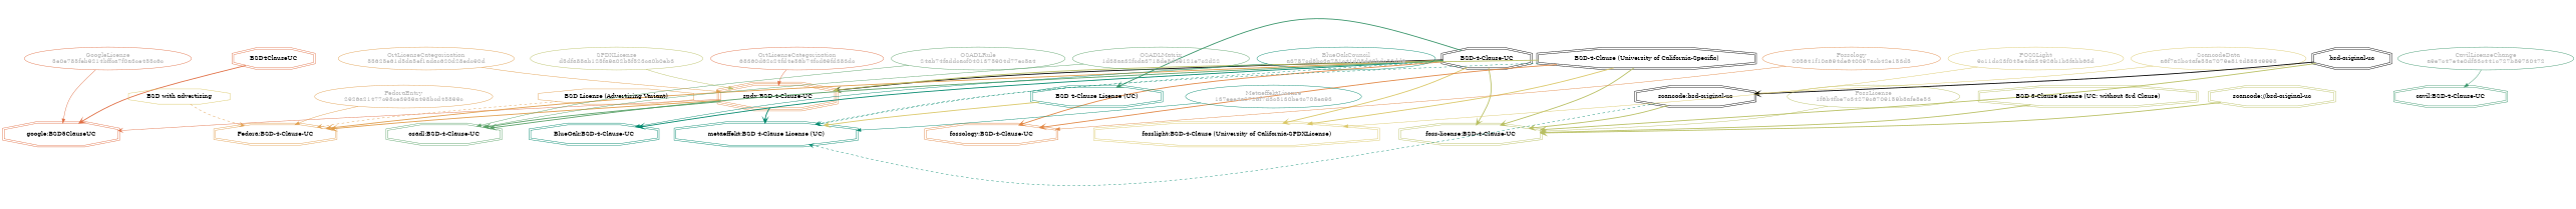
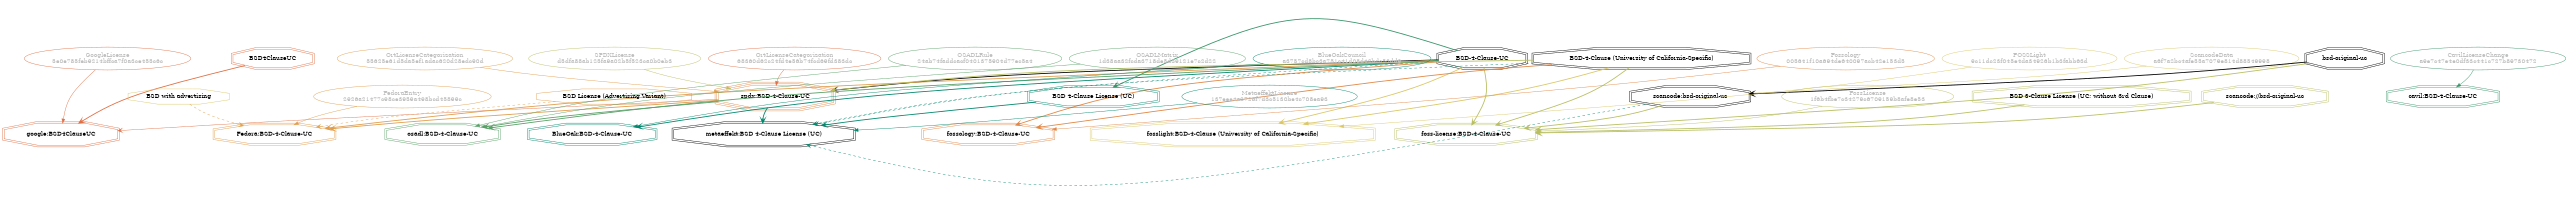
  strict digraph {
    splines=curved
    node [color="#b8bf62" shape=doubleoctagon]
    edge [color="#b8bf62" weight=0.7 arrowhead=vee style=bold]
    n1 [fillcolor="beige;1" fontcolor=gray label="SPDXLicense\nd5dfa88ab125fa9a02b5f523ca0b0eb3" shape=ellipse]
    n2 [color="#e18745" label="spdx:BSD-4-Clause-UC" shape=tripleoctagon]
-   n3 [color="#e06f45" label="google:BSD5ClauseUC"]
+   n3 [color="#e06f45" label="google:BSD4ClauseUC"]
    n4 [color="#e09d4b" label="Fedora:BSD-4-Clause-UC"]
    n5 [color="#58a066" label="osadl:BSD-4-Clause-UC"]
-   n6 [color="#00876c" label="metaeffekt:BSD 4-Clause License (UC)"]
+   n6 [color=black label="metaeffekt:BSD 4-Clause License (UC)"]
    n7 [label="BSD-4-Clause-UC" color=""]
    n8 [color="#00876c" label="BlueOak:BSD-4-Clause-UC"]
    n9 [color="#e18745" label="fossology:BSD-4-Clause-UC"]
    n10 [label="foss-license:BSD-4-Clause-UC"]
-   n11 [color="#dac767" label="fosslight:BSD-4-Clause (University of California-SPDXLicense)"]
+   n11 [color="#dac767" label="fosslight:BSD-4-Clause (University of California-Specific)"]
    n12 [color="#00876c" label="BSD 4-Clause License (UC)"]
    n13 [color="#379469" label="cavil:BSD-4-Clause-UC"]
    n14 [label="BSD-4-Clause (University of California-Specific)" color=""]
    n15 [color="#e06f45" fillcolor="beige;1" fontcolor=gray label="GoogleLicense\n5e0e785feb9214bffca7f0a3ce455c6c" shape=ellipse]
    n16 [color="#e06f45" label=BSD4ClauseUC]
    n17 [color="#e09d4b" fillcolor="beige;1" fontcolor=gray label="FedoraEntry\n2926a21477c98ce3959a498bcd45899c" shape=ellipse]
    n18 [color="#e09d4b" label="BSD License (Advertising Variant)" shape=octagon]
    n19 [color="#dac767" label="BSD with advertising" shape=octagon]
    n20 [color="#00876c" fillcolor="beige;1" fontcolor=gray label="BlueOakCouncil\na3757cd8bc3a751c41d08d42bdc53dd9" shape=ellipse]
    n21 [color="#58a066" fillcolor="beige;1" fontcolor=gray label="OSADLRule\n24ab74faddcacf0401375904d77ec5a4" shape=ellipse]
    n22 [color="#58a066" fillcolor="beige;1" fontcolor=gray label="OSADLMatrix\n1d38aa32fcda3718de5d39121e7c2d22" shape=ellipse]
    n23 [color="#dac767" fillcolor="beige;1" fontcolor=gray label="ScancodeData\na6f7a2bc4afe55a7079e814d88549998" shape=ellipse]
    n24 [label="scancode:bsd-original-uc" color=""]
    n25 [label="bsd-original-uc" color=""]
    n26 [color="#e18745" fillcolor="beige;1" fontcolor=gray label="Fossology\n005641f10a694de640097acb42e153d5" shape=ellipse]
    n27 [color="#e06f45" fillcolor="beige;1" fontcolor=gray label="OrtLicenseCategorization\n68360d62c24fd4e56b74fcd69fd383dc" shape=ellipse]
    n28 [color="#e09d4b" fillcolor="beige;1" fontcolor=gray label="OrtLicenseCategorization\n55625e61d5da5ef1adac620d28edc90d" shape=ellipse]
    n29 [color="#379469" fillcolor="beige;1" fontcolor=gray label="CavilLicenseChange\na9e7c47e4e0df33c441c727b89730472" shape=ellipse]
    n30 [color="#00876c" fillcolor="beige;1" fontcolor=gray label="MetaeffektLicense\n137eee4a2726f7d3c5130be4c708ea93" shape=ellipse]
    n31 [fillcolor="beige;1" fontcolor=gray label="FossLicense\n1f6b4fbe7c34279c6709159b8afe8e53" shape=ellipse]
    n32 [label="BSD 3-Clause License (UC; without 3rd Clause)"]
    n33 [label="scancode://bsd-original-uc"]
    n34 [color="#dac767" fillcolor="beige;1" fontcolor=gray label="FOSSLight\n9c11dc23f045e4da34926b1b3fabb63d" shape=ellipse]
    n1 -> n2 [weight=0.5 arrowhead="" style=""]
    n2 -> n3 [color="#e06f45" style=solid]
    n2 -> n4 [color="#e09d4b"]
    n2 -> n5 [color="#58a066"]
    n2 -> n6 [color="#00876c"]
    n7 -> n2 [color=""]
    n7 -> n4 [color="#e09d4b"]
    n7 -> n5 [color="#58a066"]
    n7 -> n6 [color="#00876c" style=dashed weight=0.5]
    n7 -> n8 [color="#00876c"]
    n7 -> n9 [color="#e18745"]
    n7 -> n10
    n7 -> n11 [color="#dac767"]
    n7 -> n12 [color="#379469"]
-   n12 -> n6 [color="#dac767"]
+   n12 -> n6 [color="#00876c"]
    n14 -> n2
    n14 -> n6 [color="#00876c" style=dashed weight=0.5]
    n14 -> n9 [color="#e18745"]
    n14 -> n10
    n14 -> n11 [arrowhead=normal color="#dac767"]
    n15 -> n3 [color="#e06f45" weight=0.5 arrowhead="" style=""]
    n16 -> n3 [color="#e06f45"]
    n17 -> n4 [color="#e09d4b" weight=0.5 arrowhead="" style=""]
    n18 -> n4 [color="#e09d4b" style=dashed weight=0.5]
    n19 -> n4 [color="#e09d4b" style=dashed weight=0.5]
    n20 -> n8 [color="#00876c" weight=0.5 arrowhead="" style=""]
    n21 -> n5 [color="#58a066" weight=0.5 arrowhead="" style=""]
    n22 -> n5 [color="#58a066" weight=0.5 arrowhead="" style=""]
    n23 -> n24 [color="#dac767" weight=0.5 arrowhead="" style=""]
    n24 -> n6 [color="#00876c" style=dashed weight=0.5]
    n24 -> n10
    n25 -> n10
    n25 -> n24 [color=""]
    n26 -> n9 [color="#e18745" weight=0.5 arrowhead="" style=""]
    n27 -> n2 [color="#e06f45" weight=0.5 arrowhead="" style=""]
    n28 -> n2 [color="#e09d4b" weight=0.5 arrowhead="" style=""]
    n29 -> n13 [color="#379469" weight=0.5 arrowhead="" style=""]
    n30 -> n6 [color="#00876c" weight=0.5 arrowhead="" style=""]
    n31 -> n10 [weight=0.5 arrowhead="" style=""]
    n32 -> n10
    n33 -> n10
    n34 -> n11 [color="#dac767" weight=0.5 arrowhead="" style=""]
  }
